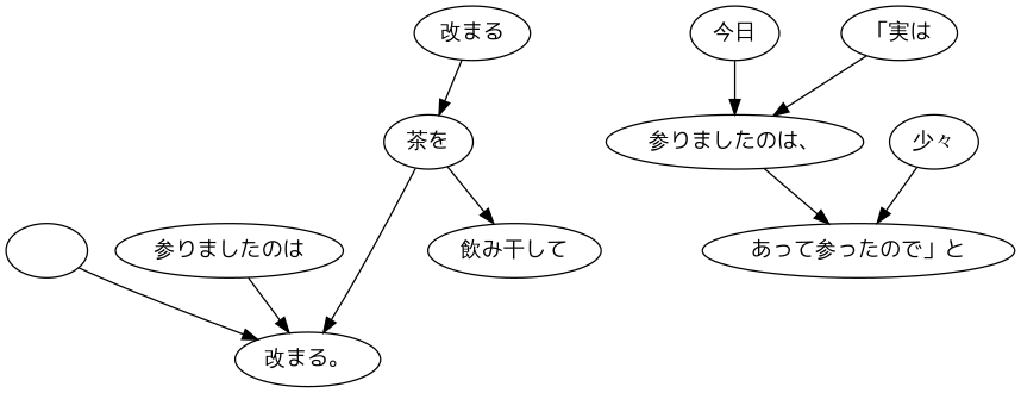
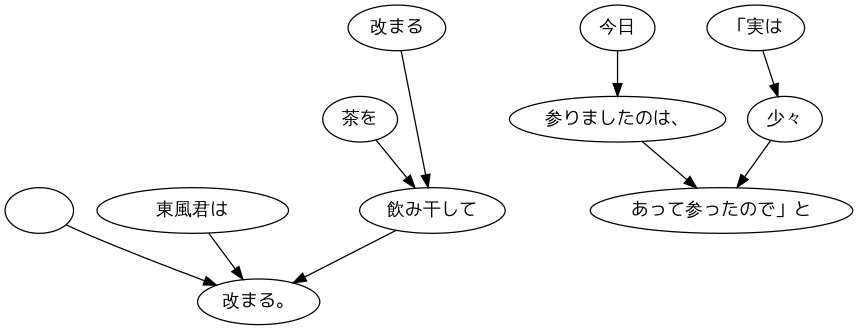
  digraph {
    fontname="Liberation Mono"
    node [fontname="Liberation Mono"]
    edge [fontname="Liberation Mono"]
    n1 [label="　"]
    n2 [label="改まる。"]
-   n3 [label="参りましたのは"]
+   n3 [label="東風君は"]
    n4 [label="茶を"]
    n5 [label="飲み干して"]
    n6 [label="改まる"]
    n7 [label="「実は"]
    n8 [label="参りましたのは、"]
    n9 [label="あって参ったので」と"]
    n10 [label="今日"]
    n11 [label="少々"]
    n1 -> n2
    n3 -> n2
    n4 -> n5
-   n4 -> n2
-   n6 -> n4
-   n7 -> n8
+   n5 -> n2
+   n6 -> n5
+   n7 -> n11
    n8 -> n9
    n10 -> n8
    n11 -> n9
  }
